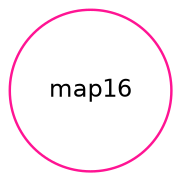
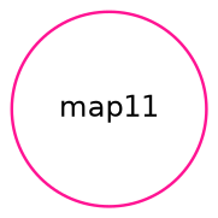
  digraph {
    rankdir=LR
-   n1 [color=deeppink fillcolor=white fontname=Helvetica fontsize=10 height=0.2 label=map16 shape=circle style=filled width=0.4]
+   n1 [color=deeppink fillcolor=white fontname=Helvetica fontsize=10 height=0.2 label=map11 shape=circle style=filled width=0.4]
  }
